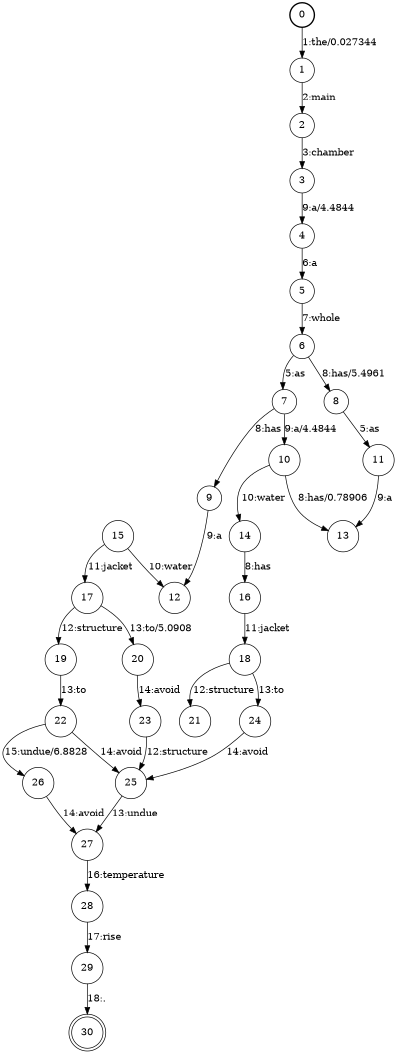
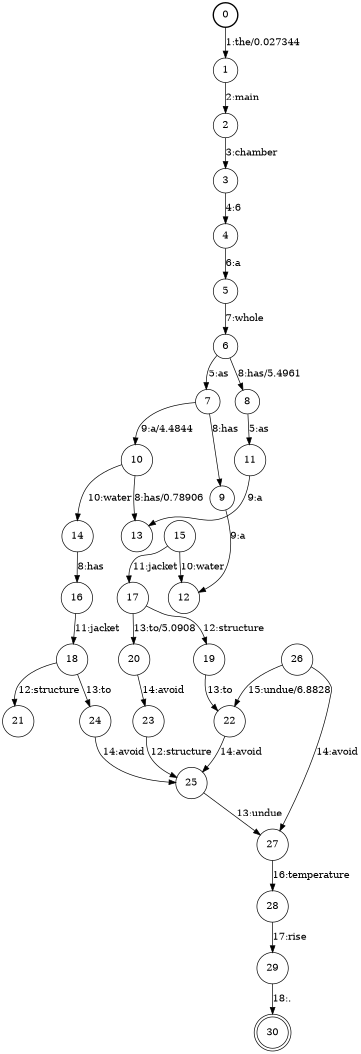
  digraph {
    nodesep=0.25
    rankdir=TB
    ranksep=0.4
    node [fontsize=14 shape=circle style=solid]
    edge [fontsize=14]
    n1 [label=0 style=bold]
    n2 [label=1]
    n3 [label=2]
    n4 [label=3]
    n5 [label=4]
    n6 [label=5]
    n7 [label=6]
    n8 [label=7]
    n9 [label=8]
    n10 [label=10]
    n11 [label=9]
    n12 [label=11]
    n13 [label=13]
    n14 [label=14]
    n15 [label=12]
    n16 [label=16]
    n17 [label=15]
    n18 [label=17]
    n19 [label=18]
    n20 [label=19]
    n21 [label=20]
    n22 [label=21]
    n23 [label=24]
    n24 [label=22]
    n25 [label=23]
    n26 [label=25]
    n27 [label=26]
    n28 [label=27]
    n29 [label=28]
    n30 [label=29]
    n31 [label=30 shape=doublecircle]
    n1 -> n2 [label="1:the/0.027344"]
    n2 -> n3 [label="2:main"]
    n3 -> n4 [label="3:chamber"]
-   n4 -> n5 [label="9:a/4.4844"]
+   n4 -> n5 [label="4:6"]
    n5 -> n6 [label="6:a"]
    n6 -> n7 [label="7:whole"]
    n7 -> n8 [label="5:as"]
    n7 -> n9 [label="8:has/5.4961"]
    n8 -> n10 [label="9:a/4.4844"]
    n8 -> n11 [label="8:has"]
    n9 -> n12 [label="5:as"]
    n10 -> n13 [label="8:has/0.78906"]
    n10 -> n14 [label="10:water"]
    n11 -> n15 [label="9:a"]
    n12 -> n13 [label="9:a"]
    n14 -> n16 [label="8:has"]
    n16 -> n19 [label="11:jacket"]
    n17 -> n15 [label="10:water"]
    n17 -> n18 [label="11:jacket"]
    n18 -> n20 [label="12:structure"]
    n18 -> n21 [label="13:to/5.0908"]
    n19 -> n22 [label="12:structure"]
    n19 -> n23 [label="13:to"]
    n20 -> n24 [label="13:to"]
    n21 -> n25 [label="14:avoid"]
    n23 -> n26 [label="14:avoid"]
    n24 -> n26 [label="14:avoid"]
-   n24 -> n27 [label="15:undue/6.8828"]
+   n27 -> n24 [label="15:undue/6.8828"]
    n25 -> n26 [label="12:structure"]
    n26 -> n28 [label="13:undue"]
    n27 -> n28 [label="14:avoid"]
    n28 -> n29 [label="16:temperature"]
    n29 -> n30 [label="17:rise"]
    n30 -> n31 [label="18:."]
  }
